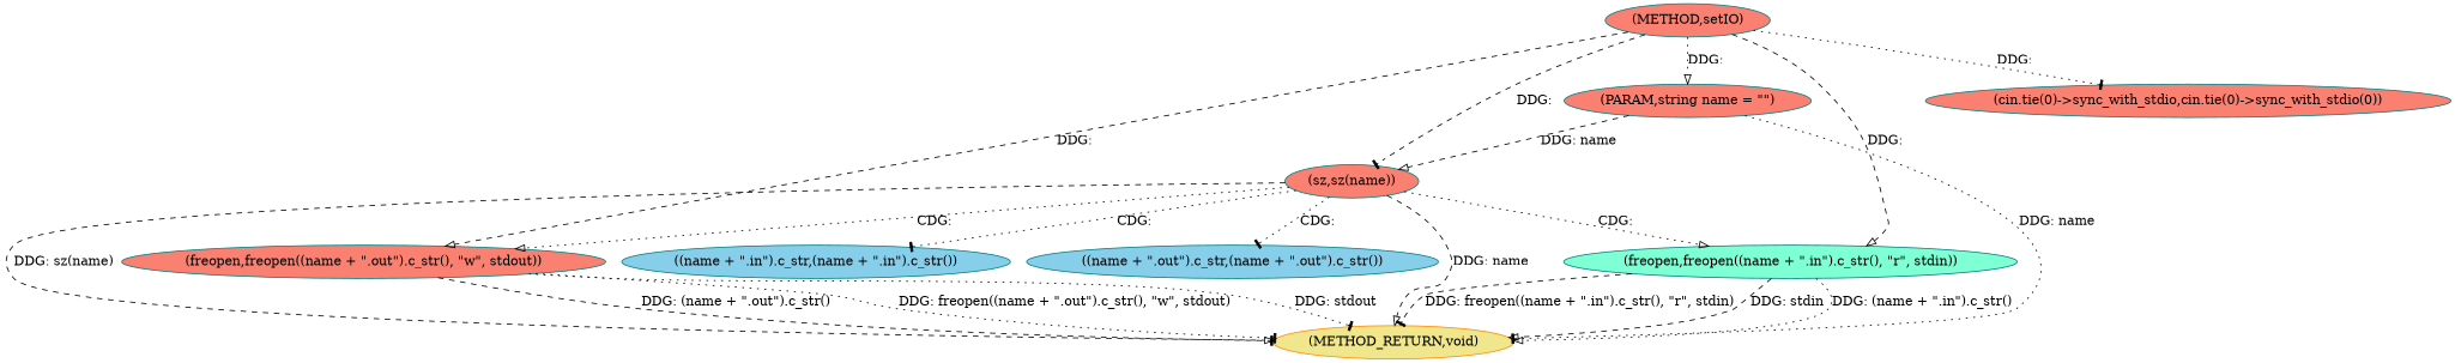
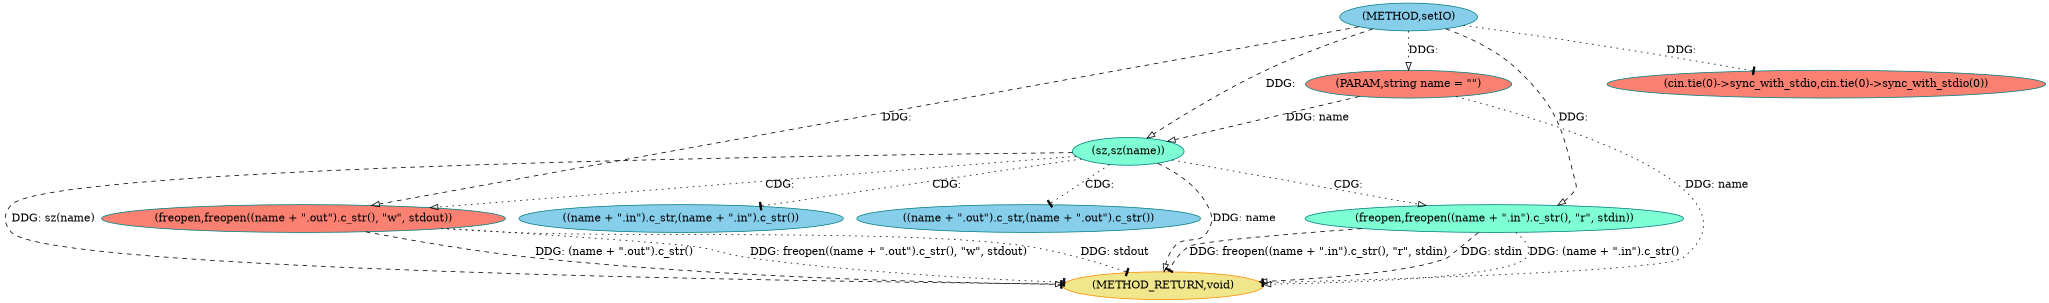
  digraph {
    node [color=teal fillcolor=skyblue style=filled]
    edge [arrowhead=onormal style=dotted]
-   n1 [fillcolor=salmon label="(METHOD,setIO)"]
+   n1 [label="(METHOD,setIO)"]
    n2 [fillcolor=salmon label="(PARAM,string name = \"\")"]
    n3 [fillcolor=salmon label="(cin.tie(0)->sync_with_stdio,cin.tie(0)->sync_with_stdio(0))"]
-   n4 [fillcolor=salmon label="(sz,sz(name))"]
+   n4 [fillcolor=aquamarine label="(sz,sz(name))"]
    n5 [fillcolor=aquamarine label="(freopen,freopen((name + \".in\").c_str(), \"r\", stdin))"]
    n6 [fillcolor=salmon label="(freopen,freopen((name + \".out\").c_str(), \"w\", stdout))"]
    n7 [color=darkorange fillcolor=khaki label="(METHOD_RETURN,void)"]
    n8 [label="((name + \".in\").c_str,(name + \".in\").c_str())"]
    n9 [label="((name + \".out\").c_str,(name + \".out\").c_str())"]
    n1 -> n2 [label="DDG: "]
    n1 -> n3 [arrowhead=tee label="DDG: "]
-   n1 -> n4 [arrowhead=tee label="DDG: " style=dashed]
+   n1 -> n4 [label="DDG: " style=dashed]
    n1 -> n5 [label="DDG: " style=dashed]
    n1 -> n6 [label="DDG: " style=dashed]
    n2 -> n4 [label="DDG: name" style=dashed]
    n2 -> n7 [arrowhead=tee label="DDG: name"]
    n4 -> n5 [label="CDG: "]
    n4 -> n6 [label="CDG: "]
    n4 -> n7 [label="DDG: name" style=dashed]
    n4 -> n7 [label="DDG: sz(name)" style=dashed]
    n4 -> n8 [arrowhead=tee label="CDG: "]
    n4 -> n9 [arrowhead=tee label="CDG: "]
    n5 -> n7 [label="DDG: (name + \".in\").c_str()"]
    n5 -> n7 [arrowhead=tee label="DDG: freopen((name + \".in\").c_str(), \"r\", stdin)" style=dashed]
    n5 -> n7 [label="DDG: stdin" style=dashed]
    n6 -> n7 [arrowhead=tee label="DDG: (name + \".out\").c_str()" style=dashed]
    n6 -> n7 [arrowhead=tee label="DDG: freopen((name + \".out\").c_str(), \"w\", stdout)"]
    n6 -> n7 [arrowhead=tee label="DDG: stdout"]
  }
